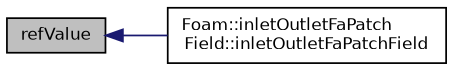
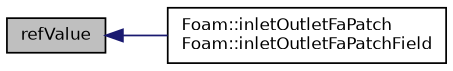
  digraph {
    rankdir=LR
    node [color=black fontname=Helvetica fontsize=10 shape=record]
    n1 [fillcolor=grey75 fontcolor=black height=0.2 label=refValue style=filled width=0.4]
-   n2 [height=0.2 label="Foam::inletOutletFaPatch\lField::inletOutletFaPatchField" width=0.4]
+   n2 [height=0.2 label="Foam::inletOutletFaPatch\lFoam::inletOutletFaPatchField" width=0.4]
    n1 -> n2 [color=midnightblue dir=back fontname=Helvetica fontsize=10 labelfontname=Helvetica labelfontsize=10 style=solid]
  }
